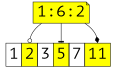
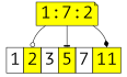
  digraph {
    node [fontname="PT Mono" fontsize=32 style=filled]
    n1 [fillcolor=white label=<<table border="0" cellspacing="0" cellpadding="5">             <tr>                 <td port="p0" border="1">1</td>                 <td port="p1" border="1" bgcolor="yellow">2</td>                 <td port="p2" border="1">3</td>                 <td port="p3" border="1" bgcolor="yellow">5</td>                 <td port="p4" border="1">7</td>                 <td port="p5" border="1" bgcolor="yellow">11</td>             </tr>         </table>> shape=none]
-   n2 [fillcolor=yellow label="1:6:2" shape=note]
+   n2 [fillcolor=yellow label="1:7:2" shape=note]
    n2 -> n1 [headport=p1 arrowhead=odot]
    n2 -> n1 [headport=p3 arrowhead=tee]
    n2 -> n1 [headport=p5 arrowhead=diamond]
  }
